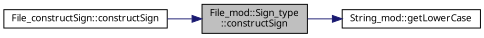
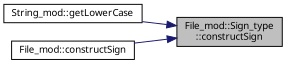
  digraph {
    fontname="Noto Sans"
    rankdir=LR
    node [color=black fillcolor=white fontname="Noto Sans" fontsize=10 shape=record style=filled]
    edge [color=midnightblue fontname="Noto Sans" fontsize=10 labelfontname=Helvetica labelfontsize=10 style=solid]
    n1 [fillcolor=grey75 fontcolor=black height=0.2 label="File_mod::Sign_type\l::constructSign" width=0.4]
    n2 [height=0.2 label="String_mod::getLowerCase" width=0.4]
-   n3 [height=0.2 label="File_constructSign::constructSign" width=0.4]
-   n1 -> n2
+   n3 [height=0.2 label="File_mod::constructSign" width=0.4]
+   n2 -> n1
    n3 -> n1
  }
